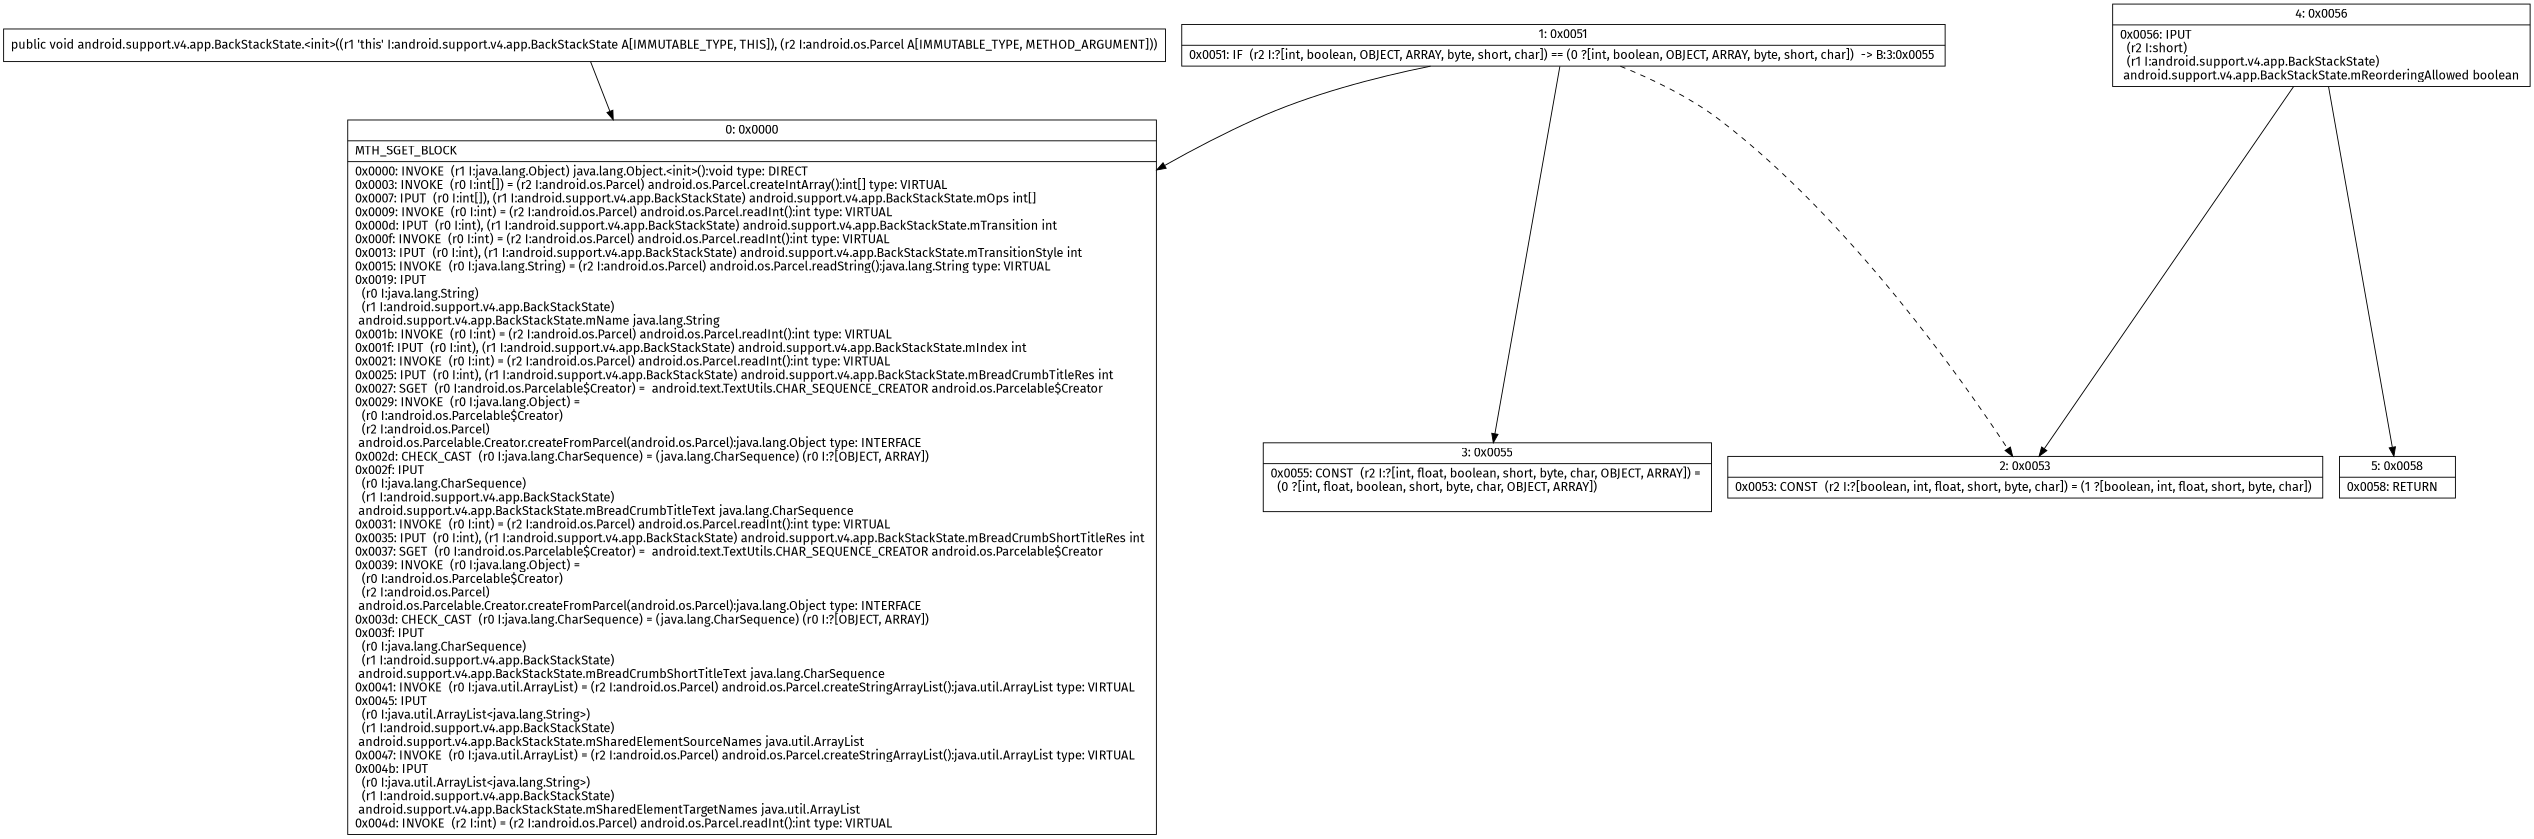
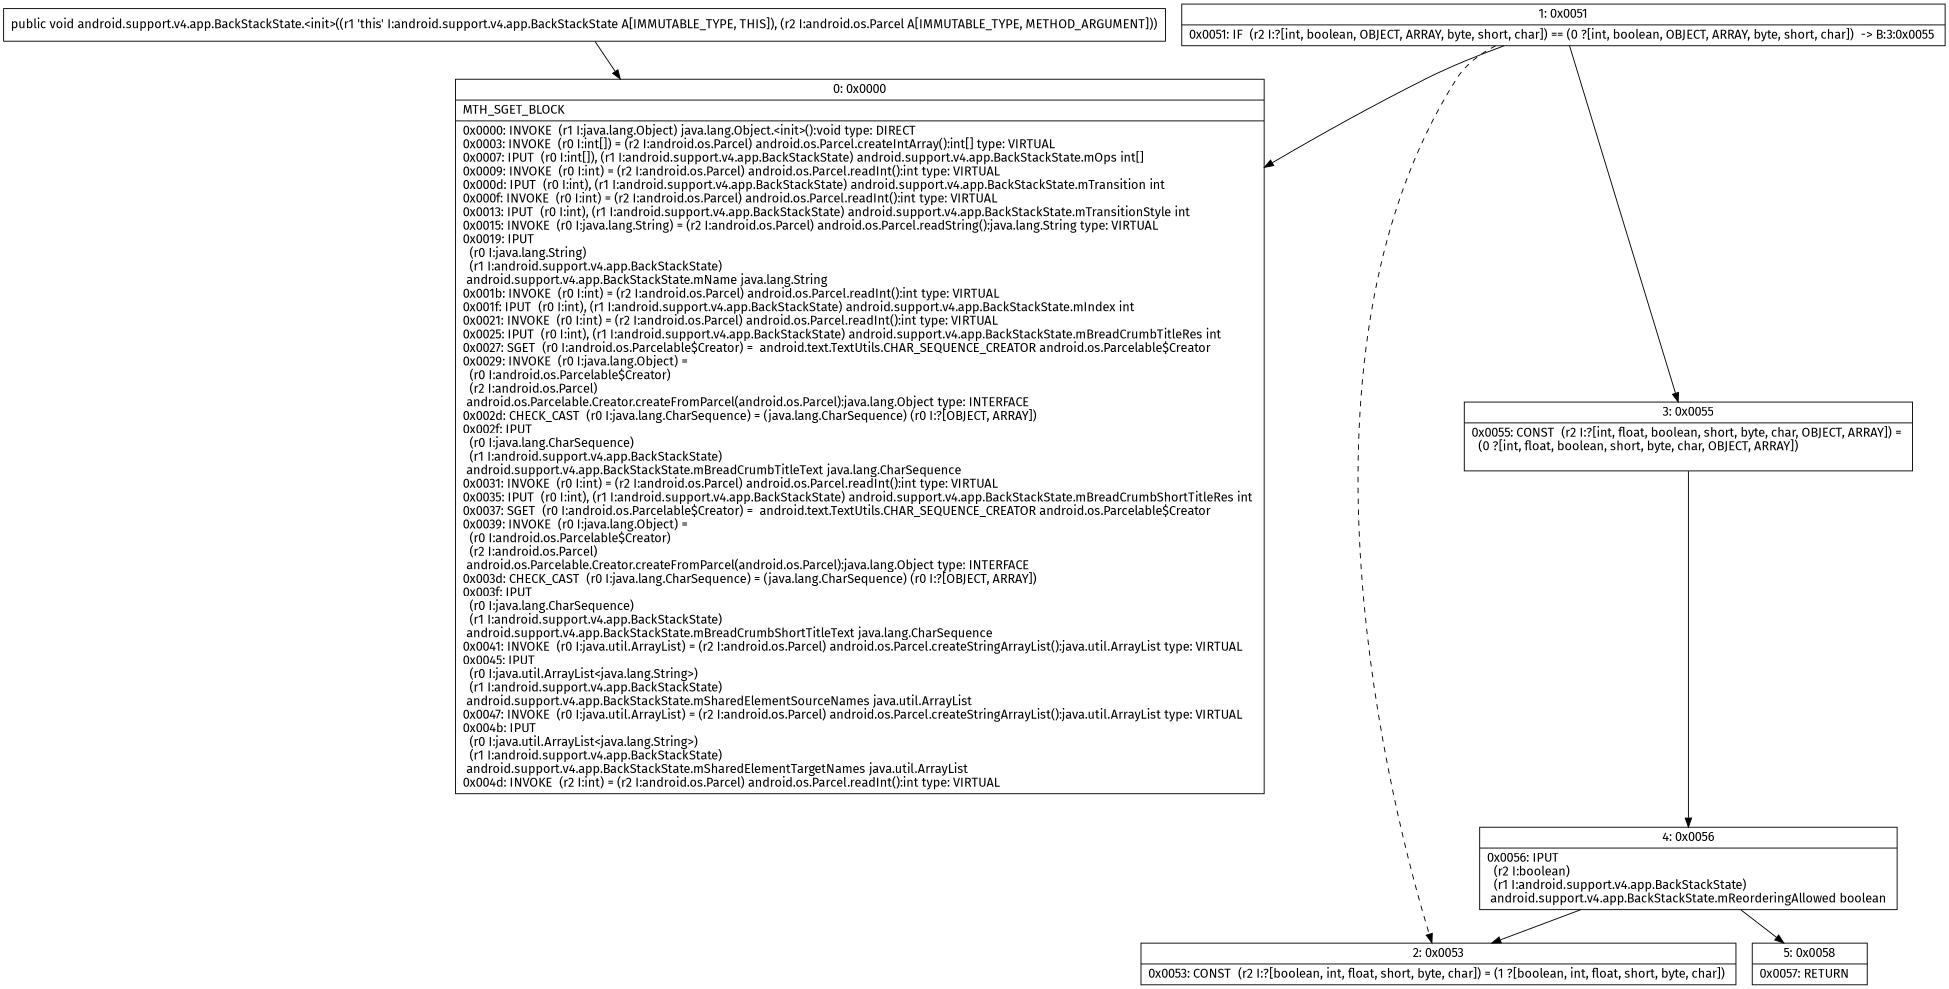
  digraph {
    fontname="Fira Sans"
    node [fontname="Fira Sans" shape=record]
    edge [fontname="Fira Sans"]
    n1 [label="{0\:\ 0x0000|MTH_SGET_BLOCK\l|0x0000: INVOKE  (r1 I:java.lang.Object) java.lang.Object.\<init\>():void type: DIRECT \l0x0003: INVOKE  (r0 I:int[]) = (r2 I:android.os.Parcel) android.os.Parcel.createIntArray():int[] type: VIRTUAL \l0x0007: IPUT  (r0 I:int[]), (r1 I:android.support.v4.app.BackStackState) android.support.v4.app.BackStackState.mOps int[] \l0x0009: INVOKE  (r0 I:int) = (r2 I:android.os.Parcel) android.os.Parcel.readInt():int type: VIRTUAL \l0x000d: IPUT  (r0 I:int), (r1 I:android.support.v4.app.BackStackState) android.support.v4.app.BackStackState.mTransition int \l0x000f: INVOKE  (r0 I:int) = (r2 I:android.os.Parcel) android.os.Parcel.readInt():int type: VIRTUAL \l0x0013: IPUT  (r0 I:int), (r1 I:android.support.v4.app.BackStackState) android.support.v4.app.BackStackState.mTransitionStyle int \l0x0015: INVOKE  (r0 I:java.lang.String) = (r2 I:android.os.Parcel) android.os.Parcel.readString():java.lang.String type: VIRTUAL \l0x0019: IPUT  \l  (r0 I:java.lang.String)\l  (r1 I:android.support.v4.app.BackStackState)\l android.support.v4.app.BackStackState.mName java.lang.String \l0x001b: INVOKE  (r0 I:int) = (r2 I:android.os.Parcel) android.os.Parcel.readInt():int type: VIRTUAL \l0x001f: IPUT  (r0 I:int), (r1 I:android.support.v4.app.BackStackState) android.support.v4.app.BackStackState.mIndex int \l0x0021: INVOKE  (r0 I:int) = (r2 I:android.os.Parcel) android.os.Parcel.readInt():int type: VIRTUAL \l0x0025: IPUT  (r0 I:int), (r1 I:android.support.v4.app.BackStackState) android.support.v4.app.BackStackState.mBreadCrumbTitleRes int \l0x0027: SGET  (r0 I:android.os.Parcelable$Creator) =  android.text.TextUtils.CHAR_SEQUENCE_CREATOR android.os.Parcelable$Creator \l0x0029: INVOKE  (r0 I:java.lang.Object) = \l  (r0 I:android.os.Parcelable$Creator)\l  (r2 I:android.os.Parcel)\l android.os.Parcelable.Creator.createFromParcel(android.os.Parcel):java.lang.Object type: INTERFACE \l0x002d: CHECK_CAST  (r0 I:java.lang.CharSequence) = (java.lang.CharSequence) (r0 I:?[OBJECT, ARRAY]) \l0x002f: IPUT  \l  (r0 I:java.lang.CharSequence)\l  (r1 I:android.support.v4.app.BackStackState)\l android.support.v4.app.BackStackState.mBreadCrumbTitleText java.lang.CharSequence \l0x0031: INVOKE  (r0 I:int) = (r2 I:android.os.Parcel) android.os.Parcel.readInt():int type: VIRTUAL \l0x0035: IPUT  (r0 I:int), (r1 I:android.support.v4.app.BackStackState) android.support.v4.app.BackStackState.mBreadCrumbShortTitleRes int \l0x0037: SGET  (r0 I:android.os.Parcelable$Creator) =  android.text.TextUtils.CHAR_SEQUENCE_CREATOR android.os.Parcelable$Creator \l0x0039: INVOKE  (r0 I:java.lang.Object) = \l  (r0 I:android.os.Parcelable$Creator)\l  (r2 I:android.os.Parcel)\l android.os.Parcelable.Creator.createFromParcel(android.os.Parcel):java.lang.Object type: INTERFACE \l0x003d: CHECK_CAST  (r0 I:java.lang.CharSequence) = (java.lang.CharSequence) (r0 I:?[OBJECT, ARRAY]) \l0x003f: IPUT  \l  (r0 I:java.lang.CharSequence)\l  (r1 I:android.support.v4.app.BackStackState)\l android.support.v4.app.BackStackState.mBreadCrumbShortTitleText java.lang.CharSequence \l0x0041: INVOKE  (r0 I:java.util.ArrayList) = (r2 I:android.os.Parcel) android.os.Parcel.createStringArrayList():java.util.ArrayList type: VIRTUAL \l0x0045: IPUT  \l  (r0 I:java.util.ArrayList\<java.lang.String\>)\l  (r1 I:android.support.v4.app.BackStackState)\l android.support.v4.app.BackStackState.mSharedElementSourceNames java.util.ArrayList \l0x0047: INVOKE  (r0 I:java.util.ArrayList) = (r2 I:android.os.Parcel) android.os.Parcel.createStringArrayList():java.util.ArrayList type: VIRTUAL \l0x004b: IPUT  \l  (r0 I:java.util.ArrayList\<java.lang.String\>)\l  (r1 I:android.support.v4.app.BackStackState)\l android.support.v4.app.BackStackState.mSharedElementTargetNames java.util.ArrayList \l0x004d: INVOKE  (r2 I:int) = (r2 I:android.os.Parcel) android.os.Parcel.readInt():int type: VIRTUAL \l}"]
    n2 [label="{1\:\ 0x0051|0x0051: IF  (r2 I:?[int, boolean, OBJECT, ARRAY, byte, short, char]) == (0 ?[int, boolean, OBJECT, ARRAY, byte, short, char])  \-\> B:3:0x0055 \l}"]
    n3 [label="{2\:\ 0x0053|0x0053: CONST  (r2 I:?[boolean, int, float, short, byte, char]) = (1 ?[boolean, int, float, short, byte, char]) \l}"]
    n4 [label="{3\:\ 0x0055|0x0055: CONST  (r2 I:?[int, float, boolean, short, byte, char, OBJECT, ARRAY]) = \l  (0 ?[int, float, boolean, short, byte, char, OBJECT, ARRAY])\l \l}"]
-   n5 [label="{4\:\ 0x0056|0x0056: IPUT  \l  (r2 I:short)\l  (r1 I:android.support.v4.app.BackStackState)\l android.support.v4.app.BackStackState.mReorderingAllowed boolean \l}"]
-   n6 [label="{5\:\ 0x0058|0x0058: RETURN   \l}"]
+   n5 [label="{4\:\ 0x0056|0x0056: IPUT  \l  (r2 I:boolean)\l  (r1 I:android.support.v4.app.BackStackState)\l android.support.v4.app.BackStackState.mReorderingAllowed boolean \l}"]
+   n6 [label="{5\:\ 0x0058|0x0057: RETURN   \l}"]
    n7 [label="{public void android.support.v4.app.BackStackState.\<init\>((r1 'this' I:android.support.v4.app.BackStackState A[IMMUTABLE_TYPE, THIS]), (r2 I:android.os.Parcel A[IMMUTABLE_TYPE, METHOD_ARGUMENT])) }"]
    n2 -> n1
    n2 -> n3 [style=dashed]
    n2 -> n4
+   n4 -> n5
    n5 -> n3
    n5 -> n6
    n7 -> n1
  }
